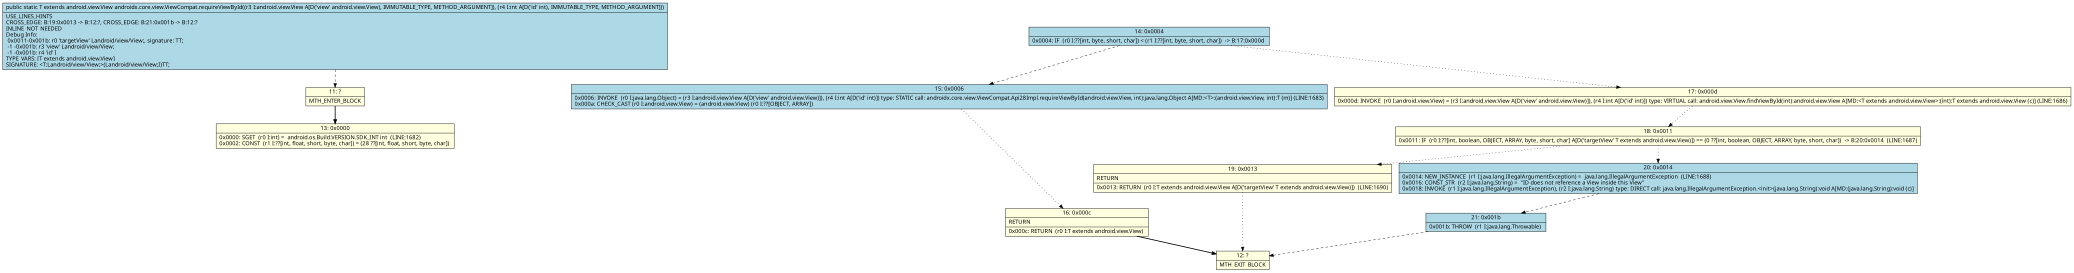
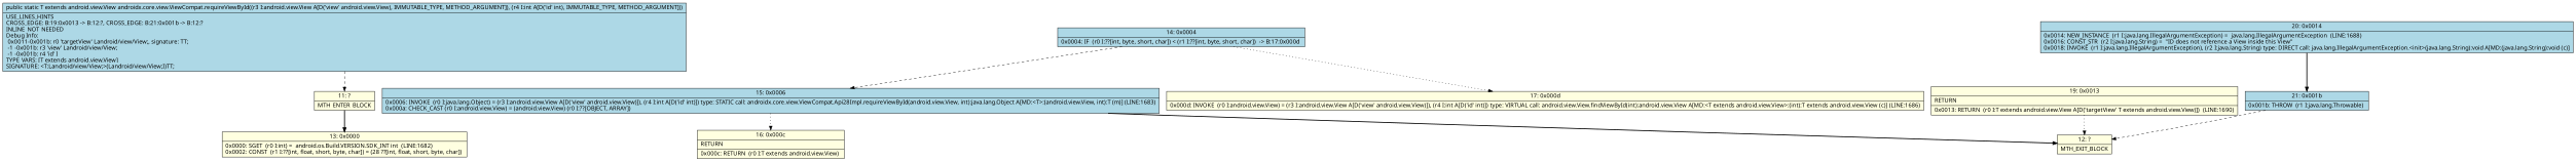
  digraph {
    fontname="Noto Sans"
    node [fillcolor=lightyellow fontname="Noto Sans" shape=record style=filled]
    edge [fontname="Noto Sans" style=dotted]
    n1 [label="{11\:\ ?|MTH_ENTER_BLOCK\l}"]
    n2 [label="{13\:\ 0x0000|0x0000: SGET  (r0 I:int) =  android.os.Build.VERSION.SDK_INT int  (LINE:1682)\l0x0002: CONST  (r1 I:??[int, float, short, byte, char]) = (28 ??[int, float, short, byte, char]) \l}"]
    n3 [fillcolor=lightblue label="{14\:\ 0x0004|0x0004: IF  (r0 I:??[int, byte, short, char]) \< (r1 I:??[int, byte, short, char])  \-\> B:17:0x000d \l}"]
    n4 [fillcolor=lightblue label="{15\:\ 0x0006|0x0006: INVOKE  (r0 I:java.lang.Object) = (r3 I:android.view.View A[D('view' android.view.View)]), (r4 I:int A[D('id' int)]) type: STATIC call: androidx.core.view.ViewCompat.Api28Impl.requireViewById(android.view.View, int):java.lang.Object A[MD:\<T\>:(android.view.View, int):T (m)] (LINE:1683)\l0x000a: CHECK_CAST (r0 I:android.view.View) = (android.view.View) (r0 I:??[OBJECT, ARRAY]) \l}"]
    n5 [label="{17\:\ 0x000d|0x000d: INVOKE  (r0 I:android.view.View) = (r3 I:android.view.View A[D('view' android.view.View)]), (r4 I:int A[D('id' int)]) type: VIRTUAL call: android.view.View.findViewById(int):android.view.View A[MD:\<T extends android.view.View\>:(int):T extends android.view.View (c)] (LINE:1686)\l}"]
    n6 [label="{16\:\ 0x000c|RETURN\l|0x000c: RETURN  (r0 I:T extends android.view.View) \l}"]
-   n7 [label="{18\:\ 0x0011|0x0011: IF  (r0 I:??[int, boolean, OBJECT, ARRAY, byte, short, char] A[D('targetView' T extends android.view.View)]) == (0 ??[int, boolean, OBJECT, ARRAY, byte, short, char])  \-\> B:20:0x0014  (LINE:1687)\l}"]
    n8 [label="{12\:\ ?|MTH_EXIT_BLOCK\l}"]
    n9 [label="{19\:\ 0x0013|RETURN\l|0x0013: RETURN  (r0 I:T extends android.view.View A[D('targetView' T extends android.view.View)])  (LINE:1690)\l}"]
    n10 [fillcolor=lightblue label="{20\:\ 0x0014|0x0014: NEW_INSTANCE  (r1 I:java.lang.IllegalArgumentException) =  java.lang.IllegalArgumentException  (LINE:1688)\l0x0016: CONST_STR  (r2 I:java.lang.String) =  \"ID does not reference a View inside this View\" \l0x0018: INVOKE  (r1 I:java.lang.IllegalArgumentException), (r2 I:java.lang.String) type: DIRECT call: java.lang.IllegalArgumentException.\<init\>(java.lang.String):void A[MD:(java.lang.String):void (c)]\l}"]
    n11 [fillcolor=lightblue label="{21\:\ 0x001b|0x001b: THROW  (r1 I:java.lang.Throwable) \l}"]
    n12 [fillcolor=lightblue label="{public static T extends android.view.View androidx.core.view.ViewCompat.requireViewById((r3 I:android.view.View A[D('view' android.view.View), IMMUTABLE_TYPE, METHOD_ARGUMENT]), (r4 I:int A[D('id' int), IMMUTABLE_TYPE, METHOD_ARGUMENT]))  | USE_LINES_HINTS\lCROSS_EDGE: B:19:0x0013 \-\> B:12:?, CROSS_EDGE: B:21:0x001b \-\> B:12:?\lINLINE_NOT_NEEDED\lDebug Info:\l  0x0011\-0x001b: r0 'targetView' Landroid\/view\/View;, signature: TT;\l  \-1 \-0x001b: r3 'view' Landroid\/view\/View;\l  \-1 \-0x001b: r4 'id' I\lTYPE_VARS: [T extends android.view.View]\lSIGNATURE: \<T:Landroid\/view\/View;\>(Landroid\/view\/View;I)TT;\l}"]
    n1 -> n2 [style=bold]
    n3 -> n4 [style=dashed]
    n3 -> n5
    n4 -> n6
-   n5 -> n7
-   n6 -> n8 [style=bold]
-   n7 -> n9
-   n7 -> n10
+   n4 -> n8 [style=bold]
    n9 -> n8
-   n10 -> n11 [style=dashed]
+   n10 -> n11 [style=bold]
    n11 -> n8 [style=dashed]
    n12 -> n1 [style=dashed]
  }
